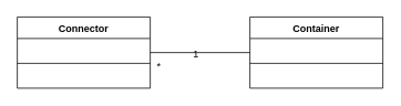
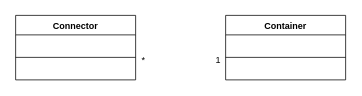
  <mxCell id="0" />
  <mxCell id="1" parent="0" />
  <mxCell id="2" value="Connector" style="swimlane;fontStyle=1;align=center;verticalAlign=top;childLayout=stackLayout;horizontal=1;startSize=26;horizontalStack=0;resizeParent=1;resizeParentMax=0;resizeLast=0;collapsible=1;marginBottom=0;" vertex="1" parent="1"><mxGeometry x="20" y="20" width="160" height="86" as="geometry" /></mxCell>
  <mxCell id="3" value=" " style="text;strokeColor=none;fillColor=none;align=left;verticalAlign=top;spacingLeft=4;spacingRight=4;overflow=hidden;rotatable=0;points=[[0,0.5],[1,0.5]];portConstraint=eastwest;" vertex="1" parent="2"><mxGeometry y="26" width="160" height="26" as="geometry" /></mxCell>
  <mxCell id="4" value="" style="line;strokeWidth=1;fillColor=none;align=left;verticalAlign=middle;spacingTop=-1;spacingLeft=3;spacingRight=3;rotatable=0;labelPosition=right;points=[];portConstraint=eastwest;" vertex="1" parent="2"><mxGeometry y="52" width="160" height="8" as="geometry" /></mxCell>
  <mxCell id="5" value=" " style="text;strokeColor=none;fillColor=none;align=left;verticalAlign=top;spacingLeft=4;spacingRight=4;overflow=hidden;rotatable=0;points=[[0,0.5],[1,0.5]];portConstraint=eastwest;" vertex="1" parent="2"><mxGeometry y="60" width="160" height="26" as="geometry" /></mxCell>
  <mxCell id="6" value="Container" style="swimlane;fontStyle=1;align=center;verticalAlign=top;childLayout=stackLayout;horizontal=1;startSize=26;horizontalStack=0;resizeParent=1;resizeParentMax=0;resizeLast=0;collapsible=1;marginBottom=0;" vertex="1" parent="1"><mxGeometry x="300" y="20" width="160" height="86" as="geometry" /></mxCell>
  <mxCell id="7" value=" " style="text;strokeColor=none;fillColor=none;align=left;verticalAlign=top;spacingLeft=4;spacingRight=4;overflow=hidden;rotatable=0;points=[[0,0.5],[1,0.5]];portConstraint=eastwest;" vertex="1" parent="6"><mxGeometry y="26" width="160" height="26" as="geometry" /></mxCell>
  <mxCell id="8" value="" style="line;strokeWidth=1;fillColor=none;align=left;verticalAlign=middle;spacingTop=-1;spacingLeft=3;spacingRight=3;rotatable=0;labelPosition=right;points=[];portConstraint=eastwest;" vertex="1" parent="6"><mxGeometry y="52" width="160" height="8" as="geometry" /></mxCell>
  <mxCell id="9" value=" " style="text;strokeColor=none;fillColor=none;align=left;verticalAlign=top;spacingLeft=4;spacingRight=4;overflow=hidden;rotatable=0;points=[[0,0.5],[1,0.5]];portConstraint=eastwest;" vertex="1" parent="6"><mxGeometry y="60" width="160" height="26" as="geometry" /></mxCell>
- <mxCell id="10" value="" style="endArrow=none;html=1;edgeStyle=orthogonalEdgeStyle;" edge="1" parent="1" source="2" target="6"><mxGeometry relative="1" as="geometry"><mxPoint x="150" y="20" as="sourcePoint" /><mxPoint x="310" y="20" as="targetPoint" /></mxGeometry></mxCell>
- <mxCell id="11" value="" style="resizable=0;html=1;align=left;verticalAlign=bottom;labelBackgroundColor=#ffffff;fontSize=10;direction=south;" connectable="0" vertex="1" parent="10"><mxGeometry x="-1" relative="1" as="geometry" /></mxCell>
- <mxCell id="12" value="" style="resizable=0;html=1;align=right;verticalAlign=bottom;labelBackgroundColor=#ffffff;fontSize=10;" connectable="0" vertex="1" parent="10"><mxGeometry x="1" relative="1" as="geometry" /></mxCell>
  <mxCell id="13" value="*" style="text;html=1;align=center;verticalAlign=middle;resizable=0;points=[];autosize=1;" vertex="1" parent="1"><mxGeometry x="180" y="70" width="20" height="20" as="geometry" /></mxCell>
- <mxCell id="14" value="1" style="text;html=1;align=center;verticalAlign=middle;resizable=0;points=[];autosize=1;" vertex="1" parent="1"><mxGeometry x="225" y="55" width="20" height="20" as="geometry" /></mxCell>
+ <mxCell id="14" value="1" style="text;html=1;align=center;verticalAlign=middle;resizable=0;points=[];autosize=1;" vertex="1" parent="1"><mxGeometry x="280" y="70" width="20" height="20" as="geometry" /></mxCell>
